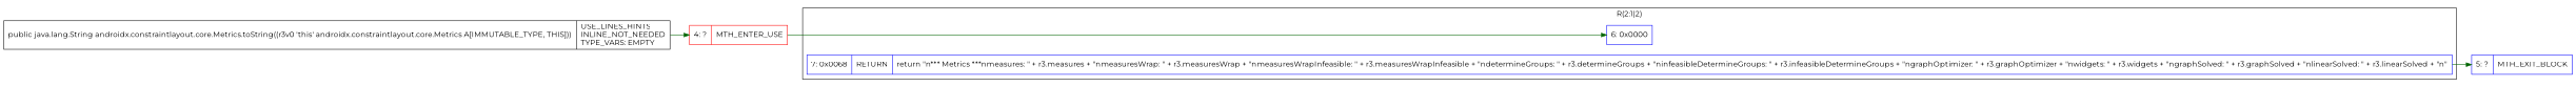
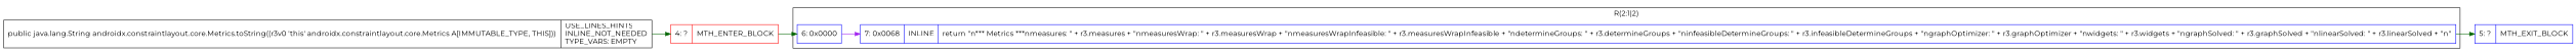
  digraph {
    fontname=Montserrat
    rankdir=LR
    node [color=blue fontname=Montserrat shape=record]
    edge [color=darkgreen fontname=Montserrat]
    n1 [label="{6\:\ 0x0000}"]
-   n2 [label="{7\:\ 0x0068|RETURN\l|return \"n*** Metrics ***nmeasures: \" + r3.measures + \"nmeasuresWrap: \" + r3.measuresWrap + \"nmeasuresWrapInfeasible: \" + r3.measuresWrapInfeasible + \"ndetermineGroups: \" + r3.determineGroups + \"ninfeasibleDetermineGroups: \" + r3.infeasibleDetermineGroups + \"ngraphOptimizer: \" + r3.graphOptimizer + \"nwidgets: \" + r3.widgets + \"ngraphSolved: \" + r3.graphSolved + \"nlinearSolved: \" + r3.linearSolved + \"n\"\l}"]
+   n2 [label="{7\:\ 0x0068|INLINE\l|return \"n*** Metrics ***nmeasures: \" + r3.measures + \"nmeasuresWrap: \" + r3.measuresWrap + \"nmeasuresWrapInfeasible: \" + r3.measuresWrapInfeasible + \"ndetermineGroups: \" + r3.determineGroups + \"ninfeasibleDetermineGroups: \" + r3.infeasibleDetermineGroups + \"ngraphOptimizer: \" + r3.graphOptimizer + \"nwidgets: \" + r3.widgets + \"ngraphSolved: \" + r3.graphSolved + \"nlinearSolved: \" + r3.linearSolved + \"n\"\l}"]
    n3 [label="{5\:\ ?|MTH_EXIT_BLOCK\l}"]
-   n4 [color=red label="{4\:\ ?|MTH_ENTER_USE\l}"]
+   n4 [color=red label="{4\:\ ?|MTH_ENTER_BLOCK\l}"]
    n5 [label="{public java.lang.String androidx.constraintlayout.core.Metrics.toString((r3v0 'this' androidx.constraintlayout.core.Metrics A[IMMUTABLE_TYPE, THIS]))  | USE_LINES_HINTS\lINLINE_NOT_NEEDED\lTYPE_VARS: EMPTY\l}" color=""]
    subgraph cluster_1 {
      label="R(2:1|2)"
      n1
      n2
    }
+   n1 -> n2 [color=purple]
    n2 -> n3
    n4 -> n1
    n5 -> n4
  }
